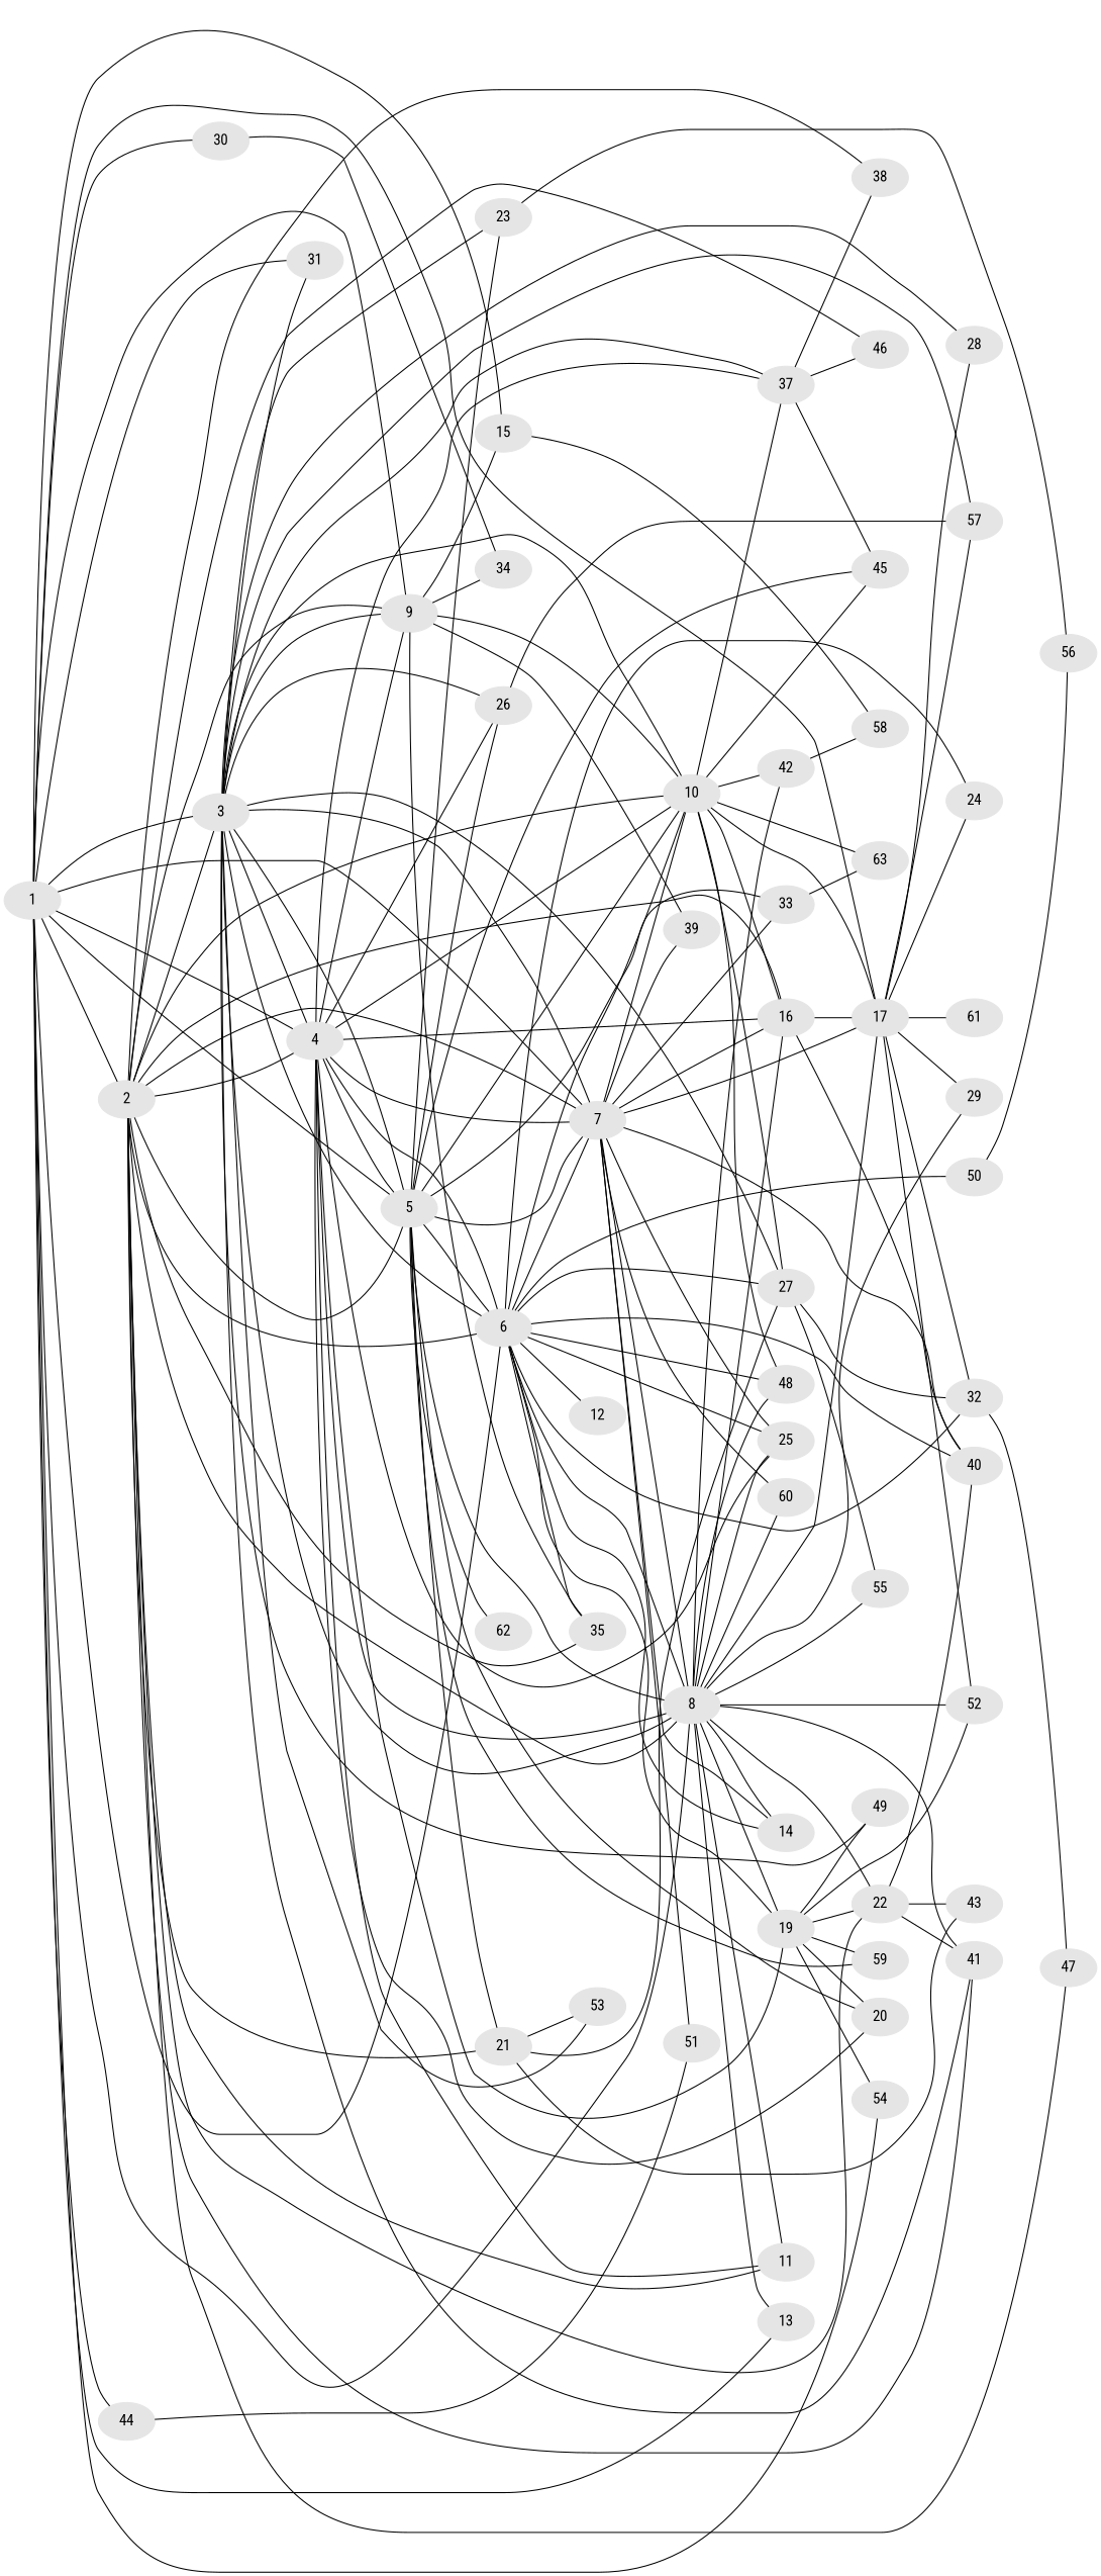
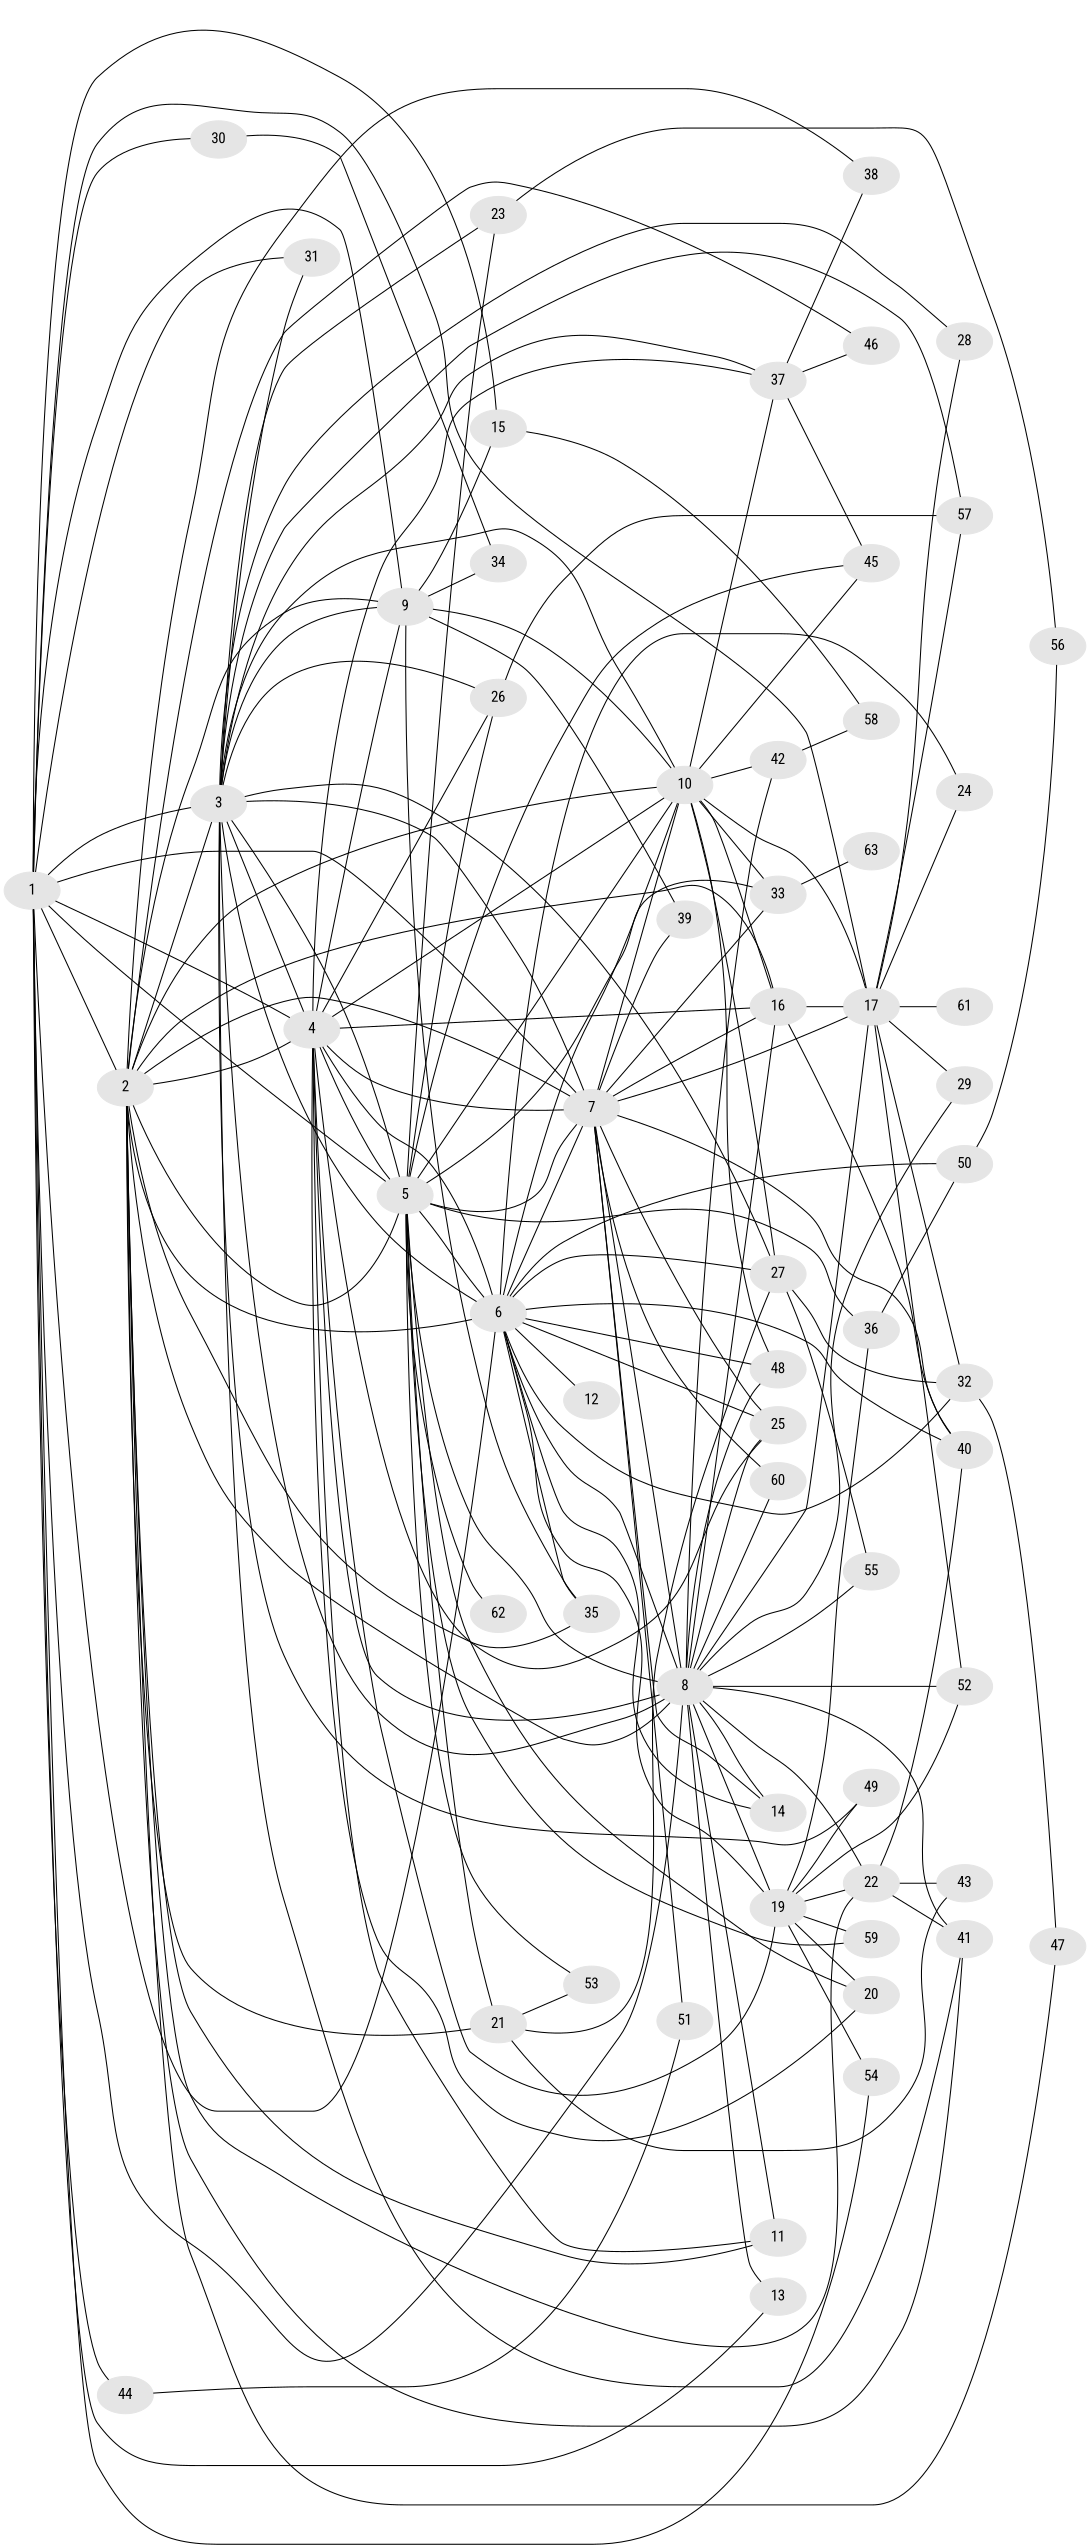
  graph {
    fontname="Roboto Condensed"
    rankdir=LR
    node [color=gray90 fontname="Roboto Condensed" style=filled]
    edge [fontname="Roboto Condensed" weight=1.0]
    1
    2
    3
    4
    5
    6
    7
    8
    9
    13
    15
    17
    30
    31
    44
    54
    10
    11
    16
    21
    22
    35
    38
    41
    46
    47
    23
    26
    27
    28
    37
    49
    53
    57
    19
    20
    25
    33
+   36
    45
    59
    62
    12
    14
    24
    32
    40
    48
    50
    39
    51
    60
    29
    42
    52
    55
    34
    58
    61
    63
    43
    56
    1 -- 2
    1 -- 3 [weight=2.0]
    1 -- 4 [weight=2.0]
    1 -- 5
    1 -- 6 [weight=2.0]
    1 -- 7 [weight=2.0]
    1 -- 8
    1 -- 9
    1 -- 13
    1 -- 15
    1 -- 17
    1 -- 30
    1 -- 31
    1 -- 44
    1 -- 54
    2 -- 3 [weight=2.0]
    2 -- 4 [weight=3.0]
    2 -- 5
    2 -- 6
    2 -- 7
    2 -- 8
    2 -- 9
    2 -- 10
    2 -- 11
    2 -- 16
    2 -- 21 [weight=2.0]
    2 -- 22
    2 -- 35
    2 -- 38
    2 -- 41
    2 -- 46
    2 -- 47
    3 -- 4 [weight=4.0]
    3 -- 5 [weight=2.0]
    3 -- 6 [weight=2.0]
    3 -- 7 [weight=3.0]
    3 -- 8 [weight=2.0]
    3 -- 9
    3 -- 31
    3 -- 10
    3 -- 41
    3 -- 23
    3 -- 26 [weight=2.0]
    3 -- 27 [weight=3.0]
    3 -- 28
    3 -- 37
    3 -- 49
-   3 -- 53
+   5 -- 53
    3 -- 57
    4 -- 5 [weight=2.0]
    4 -- 6 [weight=2.0]
    4 -- 7 [weight=3.0]
    4 -- 8 [weight=3.0]
    4 -- 9
    4 -- 10 [weight=16.0]
    4 -- 11
    4 -- 16 [weight=5.0]
    4 -- 26
    4 -- 37
    4 -- 19 [weight=2.0]
    4 -- 20
    4 -- 25
    5 -- 6
    5 -- 7
    5 -- 8 [weight=2.0]
    5 -- 10
    5 -- 21
    5 -- 23
    5 -- 26
    5 -- 20
    5 -- 33
+   5 -- 36
    5 -- 45
    5 -- 59
    5 -- 62
    6 -- 7
    6 -- 8 [weight=2.0]
    6 -- 10 [weight=2.0]
    6 -- 35
    6 -- 27
    6 -- 19
    6 -- 25
    6 -- 12
    6 -- 14
    6 -- 24
    6 -- 32
    6 -- 40
    6 -- 48
    6 -- 50
    7 -- 8
    7 -- 17
    7 -- 10 [weight=2.0]
    7 -- 16
    7 -- 25
    7 -- 33
    7 -- 14 [weight=2.0]
    7 -- 40
    7 -- 39
    7 -- 51
    7 -- 60
    8 -- 13
    8 -- 17
    8 -- 11
    8 -- 16
    8 -- 22
    8 -- 41 [weight=2.0]
    8 -- 19 [weight=2.0]
    8 -- 25
    8 -- 14
    8 -- 48
    8 -- 60
    8 -- 29
    8 -- 42
    8 -- 52
    8 -- 55
    9 -- 15
    9 -- 10
    9 -- 35
    9 -- 39
    9 -- 34
    15 -- 58
    17 -- 28
    17 -- 57
    17 -- 24
    17 -- 32
    17 -- 29
    17 -- 52
    17 -- 61
    30 -- 34
    44 -- 51
    10 -- 17
    10 -- 16 [weight=2.0]
    10 -- 27
    10 -- 37 [weight=2.0]
    10 -- 45
    10 -- 48
    10 -- 42
-   10 -- 63
+   10 -- 33
    16 -- 17
    16 -- 40
    21 -- 27
    21 -- 53
    21 -- 43
    22 -- 41
    22 -- 40
    22 -- 43
    23 -- 56
    26 -- 57 [weight=2.0]
    27 -- 32
    27 -- 55
    37 -- 38
    37 -- 46
    37 -- 45
    19 -- 54
    19 -- 22
    19 -- 49
    19 -- 20 [weight=4.0]
+   19 -- 36
    19 -- 59
    19 -- 52
    33 -- 63
+   36 -- 50
    32 -- 47
    50 -- 56
    42 -- 58
  }
